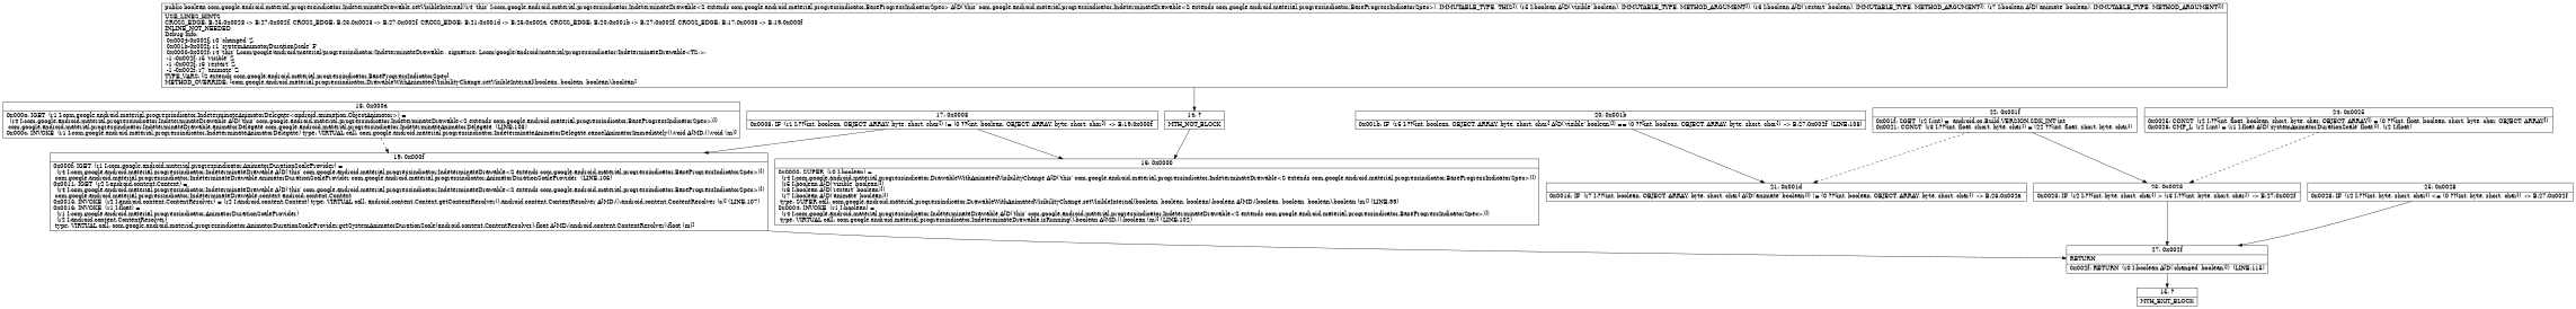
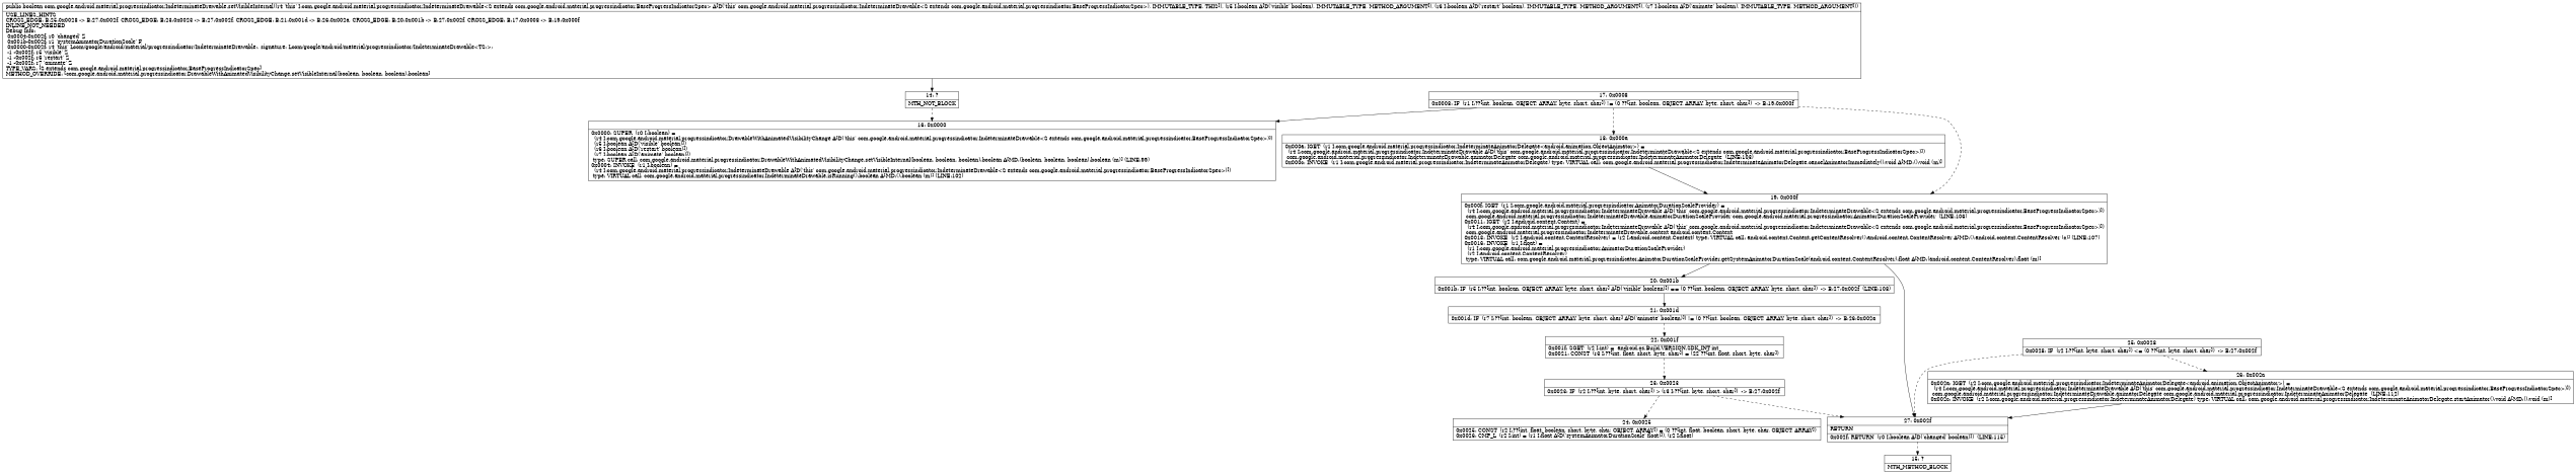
  digraph {
    node [shape=record]
    n1 [label="{14\:\ ?|MTH_NOT_BLOCK\l}"]
    n2 [label="{16\:\ 0x0000|0x0000: SUPER  (r0 I:boolean) = \l  (r4 I:com.google.android.material.progressindicator.DrawableWithAnimatedVisibilityChange A[D('this' com.google.android.material.progressindicator.IndeterminateDrawable\<S extends com.google.android.material.progressindicator.BaseProgressIndicatorSpec\>)])\l  (r5 I:boolean A[D('visible' boolean)])\l  (r6 I:boolean A[D('restart' boolean)])\l  (r7 I:boolean A[D('animate' boolean)])\l type: SUPER call: com.google.android.material.progressindicator.DrawableWithAnimatedVisibilityChange.setVisibleInternal(boolean, boolean, boolean):boolean A[MD:(boolean, boolean, boolean):boolean (m)] (LINE:99)\l0x0004: INVOKE  (r1 I:boolean) = \l  (r4 I:com.google.android.material.progressindicator.IndeterminateDrawable A[D('this' com.google.android.material.progressindicator.IndeterminateDrawable\<S extends com.google.android.material.progressindicator.BaseProgressIndicatorSpec\>)])\l type: VIRTUAL call: com.google.android.material.progressindicator.IndeterminateDrawable.isRunning():boolean A[MD:():boolean (m)] (LINE:102)\l}"]
    n3 [label="{17\:\ 0x0008|0x0008: IF  (r1 I:??[int, boolean, OBJECT, ARRAY, byte, short, char]) != (0 ??[int, boolean, OBJECT, ARRAY, byte, short, char])  \-\> B:19:0x000f \l}"]
    n4 [label="{18\:\ 0x000a|0x000a: IGET  (r1 I:com.google.android.material.progressindicator.IndeterminateAnimatorDelegate\<android.animation.ObjectAnimator\>) = \l  (r4 I:com.google.android.material.progressindicator.IndeterminateDrawable A[D('this' com.google.android.material.progressindicator.IndeterminateDrawable\<S extends com.google.android.material.progressindicator.BaseProgressIndicatorSpec\>)])\l com.google.android.material.progressindicator.IndeterminateDrawable.animatorDelegate com.google.android.material.progressindicator.IndeterminateAnimatorDelegate  (LINE:103)\l0x000c: INVOKE  (r1 I:com.google.android.material.progressindicator.IndeterminateAnimatorDelegate) type: VIRTUAL call: com.google.android.material.progressindicator.IndeterminateAnimatorDelegate.cancelAnimatorImmediately():void A[MD:():void (m)]\l}"]
    n5 [label="{19\:\ 0x000f|0x000f: IGET  (r1 I:com.google.android.material.progressindicator.AnimatorDurationScaleProvider) = \l  (r4 I:com.google.android.material.progressindicator.IndeterminateDrawable A[D('this' com.google.android.material.progressindicator.IndeterminateDrawable\<S extends com.google.android.material.progressindicator.BaseProgressIndicatorSpec\>)])\l com.google.android.material.progressindicator.IndeterminateDrawable.animatorDurationScaleProvider com.google.android.material.progressindicator.AnimatorDurationScaleProvider  (LINE:106)\l0x0011: IGET  (r2 I:android.content.Context) = \l  (r4 I:com.google.android.material.progressindicator.IndeterminateDrawable A[D('this' com.google.android.material.progressindicator.IndeterminateDrawable\<S extends com.google.android.material.progressindicator.BaseProgressIndicatorSpec\>)])\l com.google.android.material.progressindicator.IndeterminateDrawable.context android.content.Context \l0x0013: INVOKE  (r2 I:android.content.ContentResolver) = (r2 I:android.content.Context) type: VIRTUAL call: android.content.Context.getContentResolver():android.content.ContentResolver A[MD:():android.content.ContentResolver (c)] (LINE:107)\l0x0016: INVOKE  (r1 I:float) = \l  (r1 I:com.google.android.material.progressindicator.AnimatorDurationScaleProvider)\l  (r2 I:android.content.ContentResolver)\l type: VIRTUAL call: com.google.android.material.progressindicator.AnimatorDurationScaleProvider.getSystemAnimatorDurationScale(android.content.ContentResolver):float A[MD:(android.content.ContentResolver):float (m)]\l}"]
    n6 [label="{20\:\ 0x001b|0x001b: IF  (r5 I:??[int, boolean, OBJECT, ARRAY, byte, short, char] A[D('visible' boolean)]) == (0 ??[int, boolean, OBJECT, ARRAY, byte, short, char])  \-\> B:27:0x002f  (LINE:108)\l}"]
    n7 [label="{27\:\ 0x002f|RETURN\l|0x002f: RETURN  (r0 I:boolean A[D('changed' boolean)])  (LINE:115)\l}"]
    n8 [label="{21\:\ 0x001d|0x001d: IF  (r7 I:??[int, boolean, OBJECT, ARRAY, byte, short, char] A[D('animate' boolean)]) != (0 ??[int, boolean, OBJECT, ARRAY, byte, short, char])  \-\> B:26:0x002a \l}"]
    n9 [label="{22\:\ 0x001f|0x001f: SGET  (r2 I:int) =  android.os.Build.VERSION.SDK_INT int \l0x0021: CONST  (r3 I:??[int, float, short, byte, char]) = (22 ??[int, float, short, byte, char]) \l}"]
-   n10 [label="{15\:\ ?|MTH_EXIT_BLOCK\l}"]
+   n10 [label="{15\:\ ?|MTH_METHOD_BLOCK\l}"]
    n11 [label="{23\:\ 0x0023|0x0023: IF  (r2 I:??[int, byte, short, char]) \> (r3 I:??[int, byte, short, char])  \-\> B:27:0x002f \l}"]
+   n12 [label="{26\:\ 0x002a|0x002a: IGET  (r2 I:com.google.android.material.progressindicator.IndeterminateAnimatorDelegate\<android.animation.ObjectAnimator\>) = \l  (r4 I:com.google.android.material.progressindicator.IndeterminateDrawable A[D('this' com.google.android.material.progressindicator.IndeterminateDrawable\<S extends com.google.android.material.progressindicator.BaseProgressIndicatorSpec\>)])\l com.google.android.material.progressindicator.IndeterminateDrawable.animatorDelegate com.google.android.material.progressindicator.IndeterminateAnimatorDelegate  (LINE:112)\l0x002c: INVOKE  (r2 I:com.google.android.material.progressindicator.IndeterminateAnimatorDelegate) type: VIRTUAL call: com.google.android.material.progressindicator.IndeterminateAnimatorDelegate.startAnimator():void A[MD:():void (m)]\l}"]
    n13 [label="{24\:\ 0x0025|0x0025: CONST  (r2 I:??[int, float, boolean, short, byte, char, OBJECT, ARRAY]) = (0 ??[int, float, boolean, short, byte, char, OBJECT, ARRAY]) \l0x0026: CMP_L  (r2 I:int) = (r1 I:float A[D('systemAnimatorDurationScale' float)]), (r2 I:float) \l}"]
    n14 [label="{25\:\ 0x0028|0x0028: IF  (r2 I:??[int, byte, short, char]) \<= (0 ??[int, byte, short, char])  \-\> B:27:0x002f \l}"]
    n15 [label="{public boolean com.google.android.material.progressindicator.IndeterminateDrawable.setVisibleInternal((r4 'this' I:com.google.android.material.progressindicator.IndeterminateDrawable\<S extends com.google.android.material.progressindicator.BaseProgressIndicatorSpec\> A[D('this' com.google.android.material.progressindicator.IndeterminateDrawable\<S extends com.google.android.material.progressindicator.BaseProgressIndicatorSpec\>), IMMUTABLE_TYPE, THIS]), (r5 I:boolean A[D('visible' boolean), IMMUTABLE_TYPE, METHOD_ARGUMENT]), (r6 I:boolean A[D('restart' boolean), IMMUTABLE_TYPE, METHOD_ARGUMENT]), (r7 I:boolean A[D('animate' boolean), IMMUTABLE_TYPE, METHOD_ARGUMENT]))  | USE_LINES_HINTS\lCROSS_EDGE: B:25:0x0028 \-\> B:27:0x002f, CROSS_EDGE: B:23:0x0023 \-\> B:27:0x002f, CROSS_EDGE: B:21:0x001d \-\> B:26:0x002a, CROSS_EDGE: B:20:0x001b \-\> B:27:0x002f, CROSS_EDGE: B:17:0x0008 \-\> B:19:0x000f\lINLINE_NOT_NEEDED\lDebug Info:\l  0x0004\-0x002f: r0 'changed' Z\l  0x001b\-0x002f: r1 'systemAnimatorDurationScale' F\l  0x0000\-0x002f: r4 'this' Lcom\/google\/android\/material\/progressindicator\/IndeterminateDrawable;, signature: Lcom\/google\/android\/material\/progressindicator\/IndeterminateDrawable\<TS;\>;\l  \-1 \-0x002f: r5 'visible' Z\l  \-1 \-0x002f: r6 'restart' Z\l  \-1 \-0x002f: r7 'animate' Z\lTYPE_VARS: [S extends com.google.android.material.progressindicator.BaseProgressIndicatorSpec]\lMETHOD_OVERRIDE: [com.google.android.material.progressindicator.DrawableWithAnimatedVisibilityChange.setVisibleInternal(boolean, boolean, boolean):boolean]\l}"]
-   n1 -> n2
+   n1 -> n2 [style=dashed]
    n3 -> n2
-   n3 -> n5
-   n4 -> n5 [style=dashed]
+   n3 -> n4 [style=dashed]
+   n3 -> n5 [style=dashed]
+   n4 -> n5
+   n5 -> n6
    n5 -> n7
    n6 -> n8 [style=solid]
-   n7 -> n10
-   n9 -> n8 [style=dashed]
-   n9 -> n11
-   n11 -> n7
-   n13 -> n11 [style=dashed]
-   n14 -> n7
+   n7 -> n10 [style=dashed]
+   n8 -> n9 [style=dashed]
+   n9 -> n11 [style=dashed]
+   n11 -> n7 [style=dashed]
+   n11 -> n13 [style=dashed]
+   n12 -> n7
+   n14 -> n7 [style=dashed]
+   n14 -> n12 [style=dashed]
    n15 -> n1
  }
